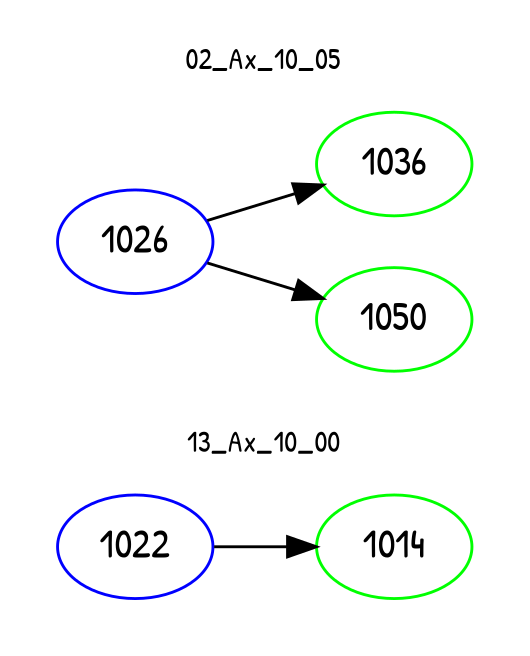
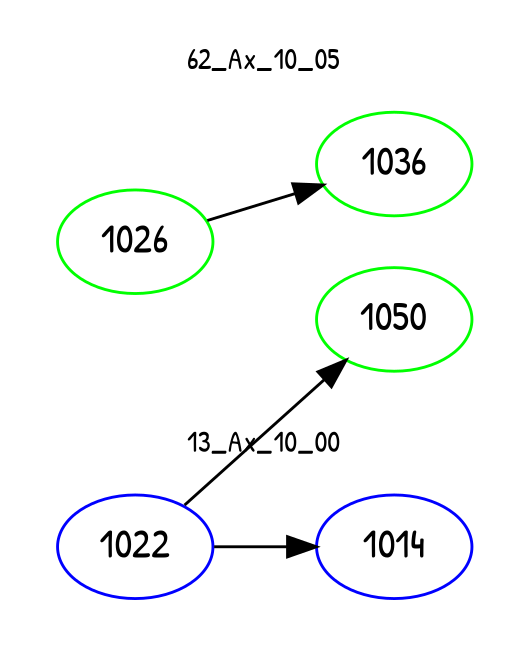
  digraph {
    fontname="Patrick Hand"
    rankdir=LR
    node [color=green fontname="Patrick Hand"]
    edge [color=black fontname="Patrick Hand"]
-   n1 [color=blue label=1026]
+   n1 [label=1026]
    n2 [label=1036]
    n3 [label=1050]
    n4 [color=blue label=1022]
-   n5 [label=1014]
+   n5 [color=blue label=1014]
    subgraph cluster_1 {
      color=white
      fontsize=10
-     label="02_Ax_10_05"
+     label="62_Ax_10_05"
      n1
      n2
      n3
    }
    subgraph cluster_2 {
      color=white
      fontsize=10
      label="13_Ax_10_00"
      n4
      n5
    }
    n1 -> n2
-   n1 -> n3
+   n4 -> n3
    n4 -> n5
  }
